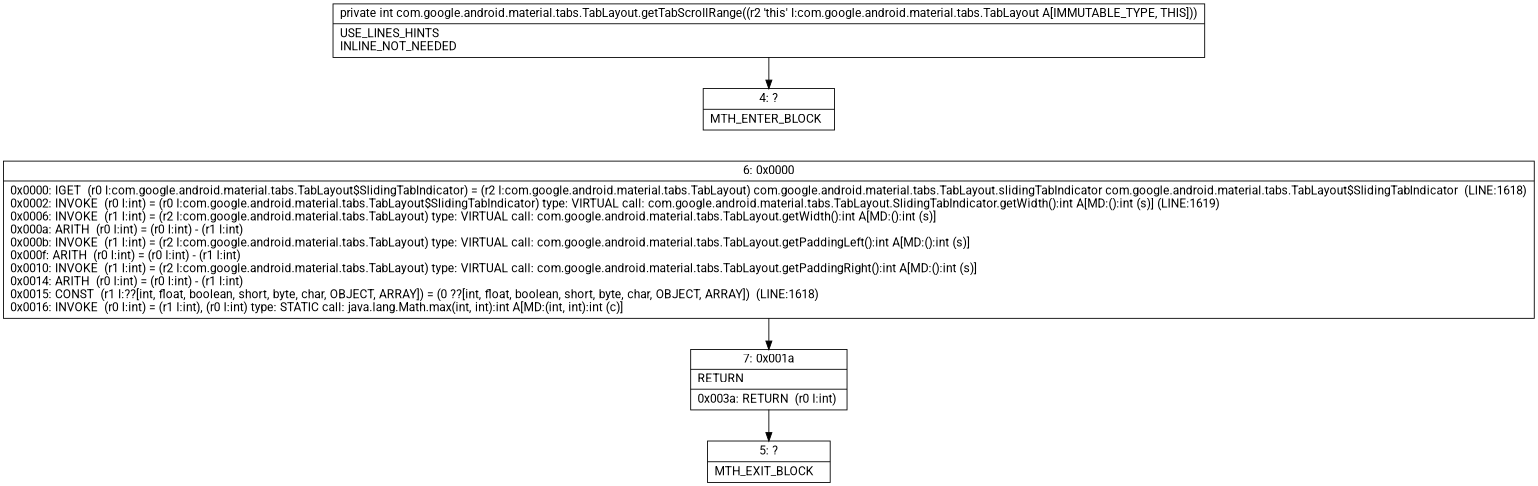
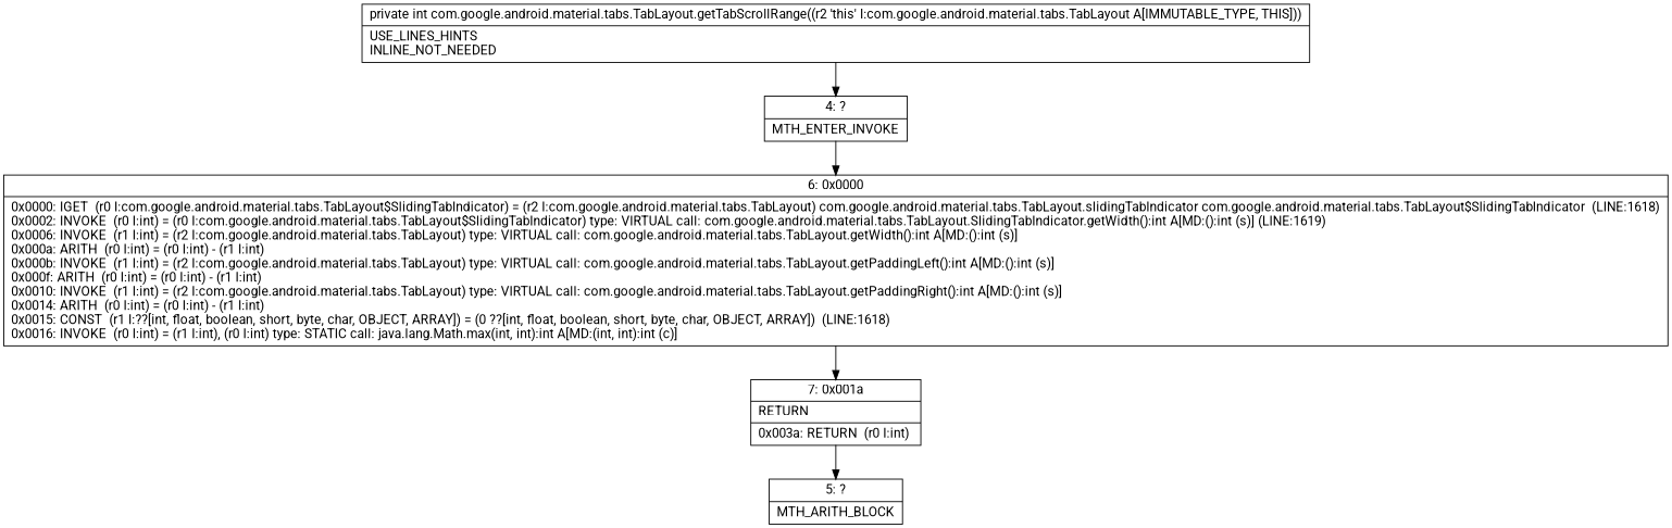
  digraph {
    fontname=Roboto
    node [fontname=Roboto shape=record]
    edge [fontname=Roboto]
-   n1 [label="{4\:\ ?|MTH_ENTER_BLOCK\l}"]
+   n1 [label="{4\:\ ?|MTH_ENTER_INVOKE\l}"]
    n2 [label="{6\:\ 0x0000|0x0000: IGET  (r0 I:com.google.android.material.tabs.TabLayout$SlidingTabIndicator) = (r2 I:com.google.android.material.tabs.TabLayout) com.google.android.material.tabs.TabLayout.slidingTabIndicator com.google.android.material.tabs.TabLayout$SlidingTabIndicator  (LINE:1618)\l0x0002: INVOKE  (r0 I:int) = (r0 I:com.google.android.material.tabs.TabLayout$SlidingTabIndicator) type: VIRTUAL call: com.google.android.material.tabs.TabLayout.SlidingTabIndicator.getWidth():int A[MD:():int (s)] (LINE:1619)\l0x0006: INVOKE  (r1 I:int) = (r2 I:com.google.android.material.tabs.TabLayout) type: VIRTUAL call: com.google.android.material.tabs.TabLayout.getWidth():int A[MD:():int (s)]\l0x000a: ARITH  (r0 I:int) = (r0 I:int) \- (r1 I:int) \l0x000b: INVOKE  (r1 I:int) = (r2 I:com.google.android.material.tabs.TabLayout) type: VIRTUAL call: com.google.android.material.tabs.TabLayout.getPaddingLeft():int A[MD:():int (s)]\l0x000f: ARITH  (r0 I:int) = (r0 I:int) \- (r1 I:int) \l0x0010: INVOKE  (r1 I:int) = (r2 I:com.google.android.material.tabs.TabLayout) type: VIRTUAL call: com.google.android.material.tabs.TabLayout.getPaddingRight():int A[MD:():int (s)]\l0x0014: ARITH  (r0 I:int) = (r0 I:int) \- (r1 I:int) \l0x0015: CONST  (r1 I:??[int, float, boolean, short, byte, char, OBJECT, ARRAY]) = (0 ??[int, float, boolean, short, byte, char, OBJECT, ARRAY])  (LINE:1618)\l0x0016: INVOKE  (r0 I:int) = (r1 I:int), (r0 I:int) type: STATIC call: java.lang.Math.max(int, int):int A[MD:(int, int):int (c)]\l}"]
    n3 [label="{7\:\ 0x001a|RETURN\l|0x003a: RETURN  (r0 I:int) \l}"]
-   n4 [label="{5\:\ ?|MTH_EXIT_BLOCK\l}"]
+   n4 [label="{5\:\ ?|MTH_ARITH_BLOCK\l}"]
    n5 [label="{private int com.google.android.material.tabs.TabLayout.getTabScrollRange((r2 'this' I:com.google.android.material.tabs.TabLayout A[IMMUTABLE_TYPE, THIS]))  | USE_LINES_HINTS\lINLINE_NOT_NEEDED\l}"]
+   n1 -> n2
    n2 -> n3
    n3 -> n4
    n5 -> n1
  }
